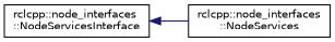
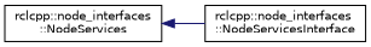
  digraph {
    rankdir=LR
    node [color=black fillcolor=white fontname=Helvetica fontsize=10 shape=record style=filled]
    n1 [height=0.2 label="rclcpp::node_interfaces\l::NodeServicesInterface" width=0.4]
    n2 [height=0.2 label="rclcpp::node_interfaces\l::NodeServices" width=0.4]
-   n1 -> n2 [color=midnightblue dir=back fontname=Helvetica fontsize=10 labelfontname=Helvetica labelfontsize=10 style=solid]
+   n2 -> n1 [color=midnightblue dir=back fontname=Helvetica fontsize=10 labelfontname=Helvetica labelfontsize=10 style=solid]
  }
